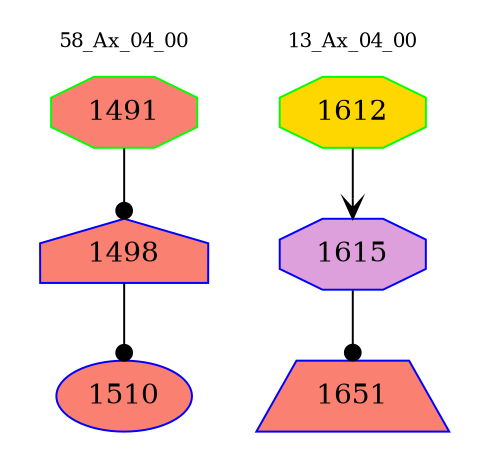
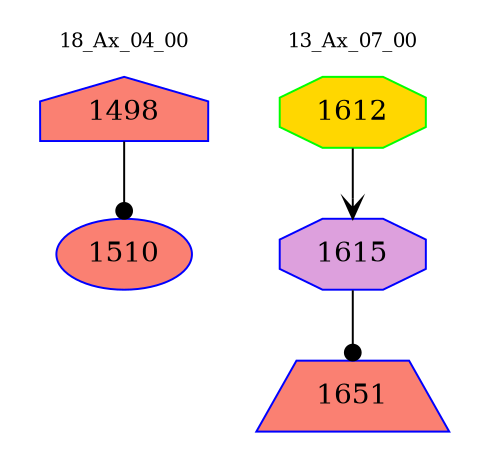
  digraph {
    node [color=blue fillcolor=salmon shape=octagon style=filled]
    edge [arrowhead=dot color=black]
-   n1 [color=green label=1491]
    n2 [label=1498 shape=house]
    n3 [label=1510 shape=ellipse]
    n4 [color=green fillcolor=gold label=1612]
    n5 [fillcolor=plum label=1615]
    n6 [label=1651 shape=trapezium]
    subgraph cluster_1 {
      color=white
      fontsize=10
-     label="58_Ax_04_00"
-     n1
+     label="18_Ax_04_00"
      n2
      n3
    }
    subgraph cluster_2 {
      color=white
      fontsize=10
-     label="13_Ax_04_00"
+     label="13_Ax_07_00"
      n4
      n5
      n6
    }
-   n1 -> n2
    n2 -> n3
    n4 -> n5 [arrowhead=vee]
    n5 -> n6
  }
